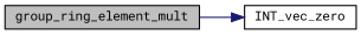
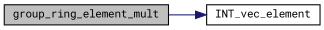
  digraph {
    rankdir=LR
    fontname="Roboto Mono"
    node [color=black fontname="Roboto Mono" fontsize=10 shape=record style=filled]
    n1 [fillcolor=grey75 fontcolor=black height=0.2 label=group_ring_element_mult width=0.4]
-   n2 [fillcolor=white height=0.2 label=INT_vec_zero width=0.4]
+   n2 [fillcolor=white height=0.2 label=INT_vec_element width=0.4]
    n1 -> n2 [color=midnightblue fontname="Roboto Mono" fontsize=10 labelfontname=Helvetica labelfontsize=10 style=solid]
  }
